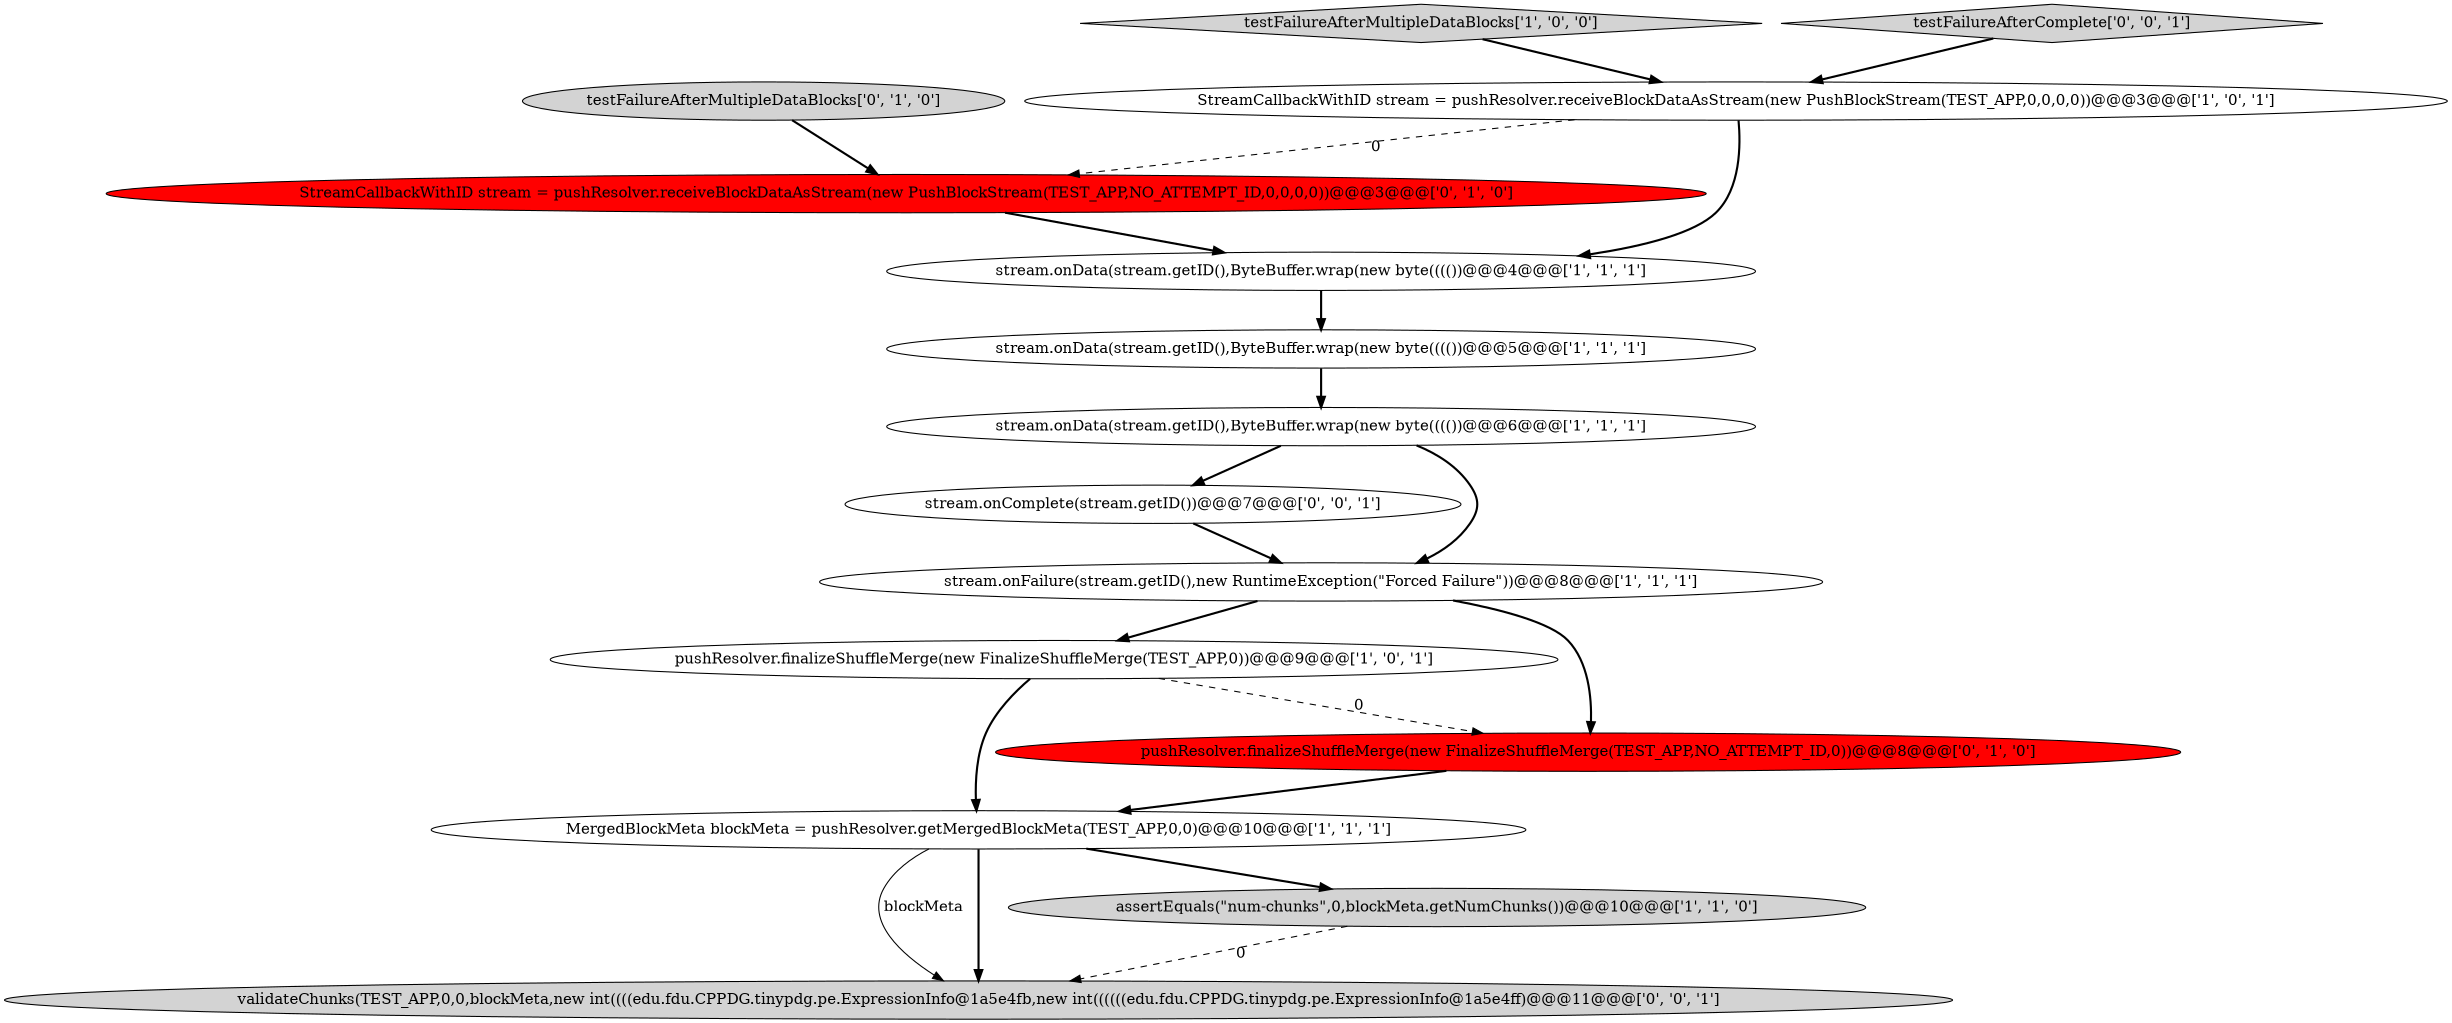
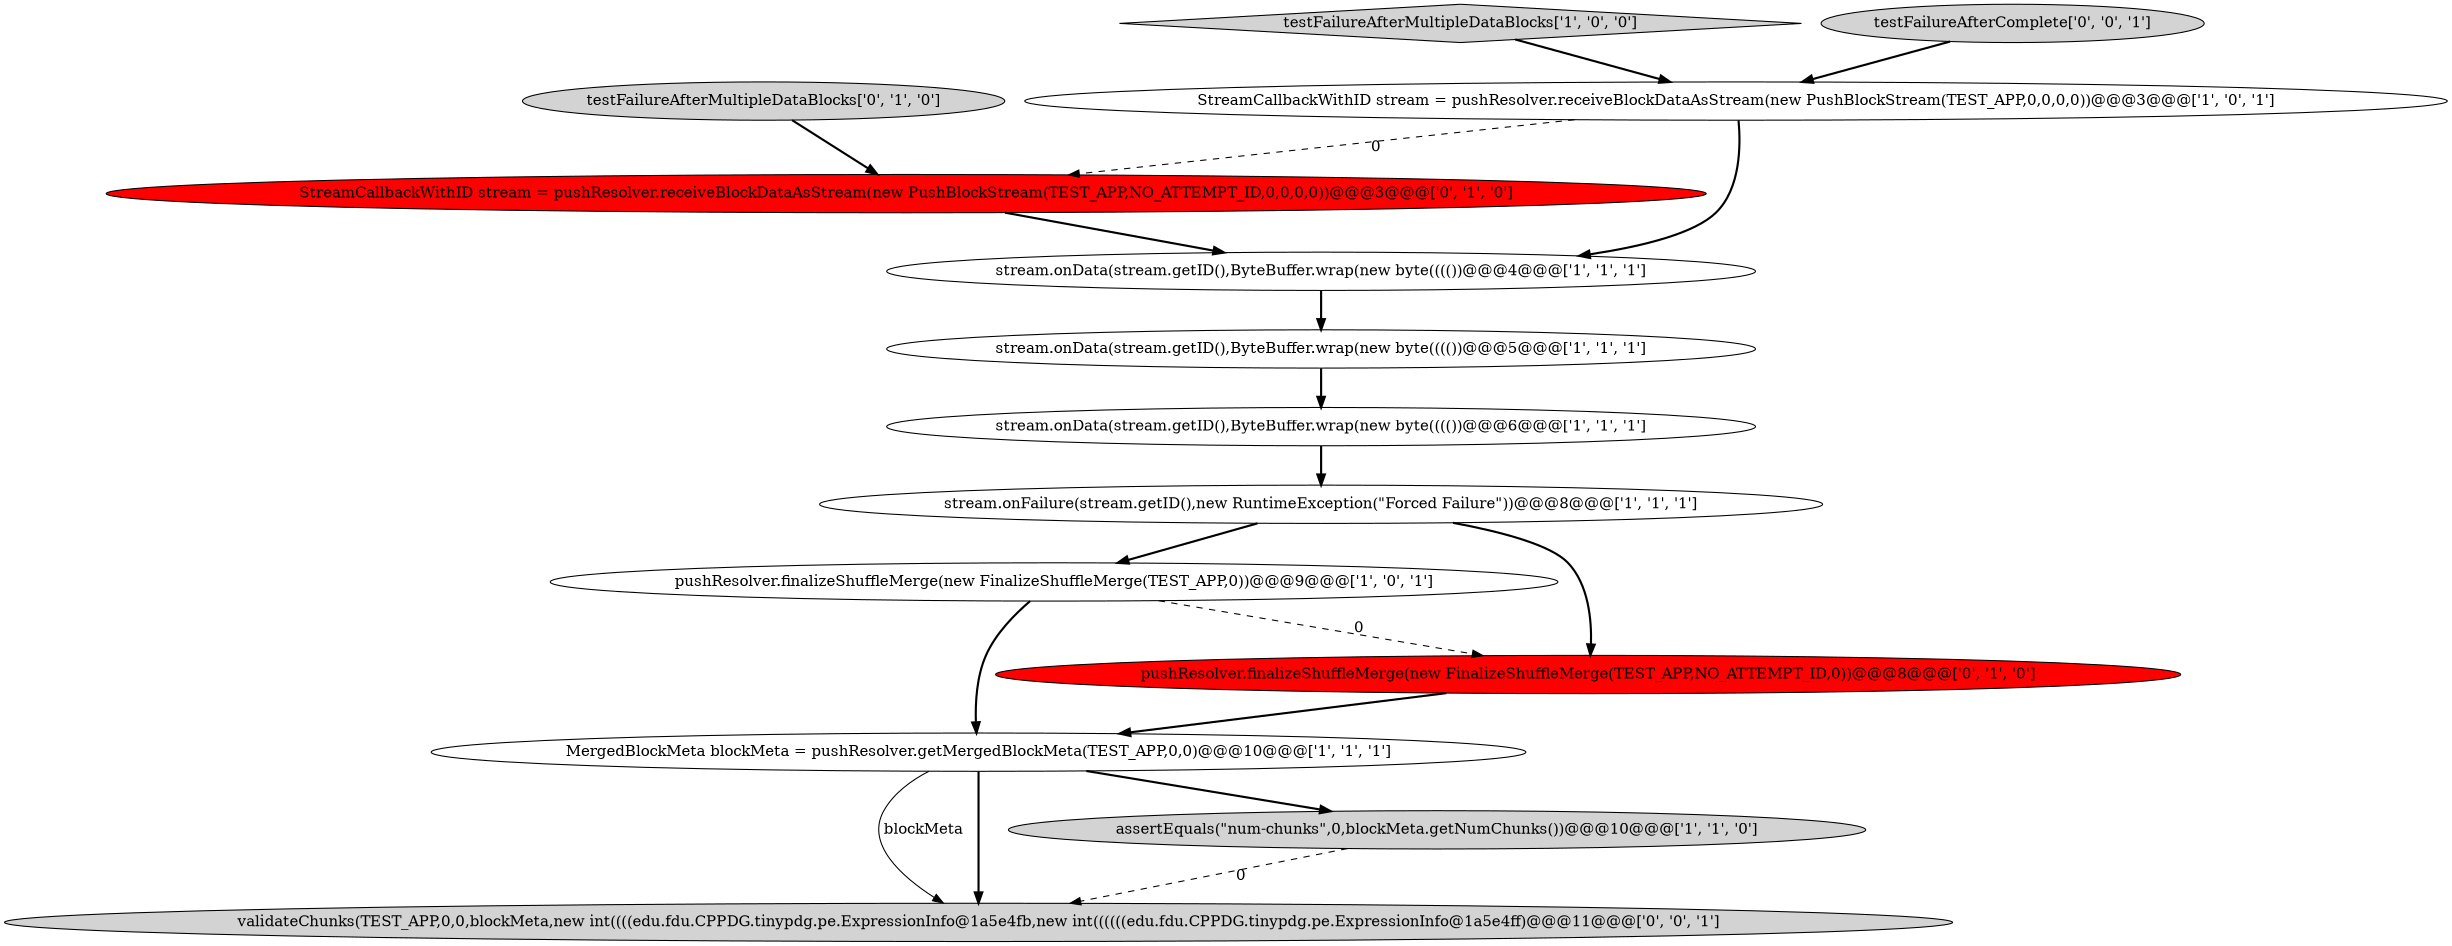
  digraph {
    node [fillcolor=white shape=ellipse style=filled]
    edge [style=bold]
    n1 [label="pushResolver.finalizeShuffleMerge(new FinalizeShuffleMerge(TEST_APP,0))@@@9@@@['1', '0', '1']"]
    n2 [label="MergedBlockMeta blockMeta = pushResolver.getMergedBlockMeta(TEST_APP,0,0)@@@10@@@['1', '1', '1']"]
    n3 [fillcolor=red label="pushResolver.finalizeShuffleMerge(new FinalizeShuffleMerge(TEST_APP,NO_ATTEMPT_ID,0))@@@8@@@['0', '1', '0']"]
    n4 [fillcolor=lightgray label="validateChunks(TEST_APP,0,0,blockMeta,new int((((edu.fdu.CPPDG.tinypdg.pe.ExpressionInfo@1a5e4fb,new int((((((edu.fdu.CPPDG.tinypdg.pe.ExpressionInfo@1a5e4ff)@@@11@@@['0', '0', '1']"]
    n5 [fillcolor=lightgray label="assertEquals(\"num-chunks\",0,blockMeta.getNumChunks())@@@10@@@['1', '1', '0']"]
    n6 [label="stream.onData(stream.getID(),ByteBuffer.wrap(new byte(((())@@@6@@@['1', '1', '1']"]
-   n7 [label="stream.onComplete(stream.getID())@@@7@@@['0', '0', '1']"]
    n8 [label="stream.onFailure(stream.getID(),new RuntimeException(\"Forced Failure\"))@@@8@@@['1', '1', '1']"]
    n9 [label="StreamCallbackWithID stream = pushResolver.receiveBlockDataAsStream(new PushBlockStream(TEST_APP,0,0,0,0))@@@3@@@['1', '0', '1']"]
    n10 [fillcolor=red label="StreamCallbackWithID stream = pushResolver.receiveBlockDataAsStream(new PushBlockStream(TEST_APP,NO_ATTEMPT_ID,0,0,0,0))@@@3@@@['0', '1', '0']"]
    n11 [label="stream.onData(stream.getID(),ByteBuffer.wrap(new byte(((())@@@4@@@['1', '1', '1']"]
    n12 [label="stream.onData(stream.getID(),ByteBuffer.wrap(new byte(((())@@@5@@@['1', '1', '1']"]
    n13 [fillcolor=lightgray label="testFailureAfterMultipleDataBlocks['0', '1', '0']"]
    n14 [fillcolor=lightgray label="testFailureAfterMultipleDataBlocks['1', '0', '0']" shape=diamond]
-   n15 [fillcolor=lightgray label="testFailureAfterComplete['0', '0', '1']" shape=diamond]
+   n15 [fillcolor=lightgray label="testFailureAfterComplete['0', '0', '1']"]
    n1 -> n2
    n1 -> n3 [label=0 style=dashed]
    n2 -> n4 [label=blockMeta style=solid]
    n2 -> n4
    n2 -> n5
    n3 -> n2
    n5 -> n4 [label=0 style=dashed]
-   n6 -> n7
    n6 -> n8
-   n7 -> n8
    n8 -> n1
    n8 -> n3
    n9 -> n10 [label=0 style=dashed]
    n9 -> n11
    n10 -> n11
    n11 -> n12
    n12 -> n6
    n13 -> n10
    n14 -> n9
    n15 -> n9
  }
